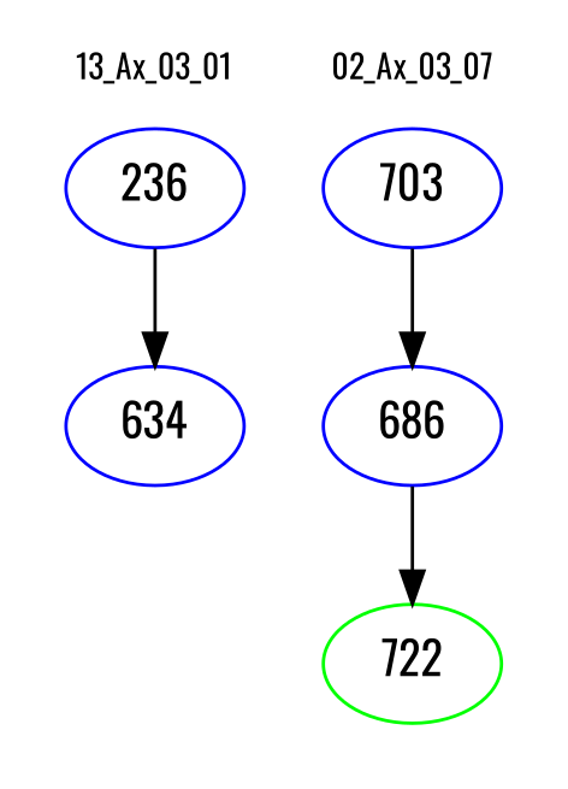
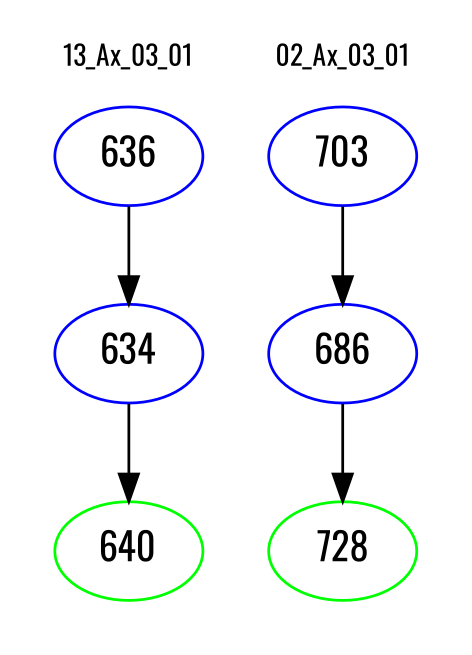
  digraph {
    fontname=Oswald
    node [color=blue fontname=Oswald]
    edge [color=black fontname=Oswald]
-   n1 [label=236]
+   n1 [label=636]
    n2 [label=634]
+   n3 [color=green label=640]
    n4 [label=703]
    n5 [label=686]
-   n6 [color=green label=722]
+   n6 [color=green label=728]
    subgraph cluster_1 {
      color=white
      fontsize=10
      label="13_Ax_03_01"
      n1
      n2
+     n3
    }
    subgraph cluster_2 {
      color=white
      fontsize=10
-     label="02_Ax_03_07"
+     label="02_Ax_03_01"
      n4
      n5
      n6
    }
    n1 -> n2
+   n2 -> n3
    n4 -> n5
    n5 -> n6
  }
